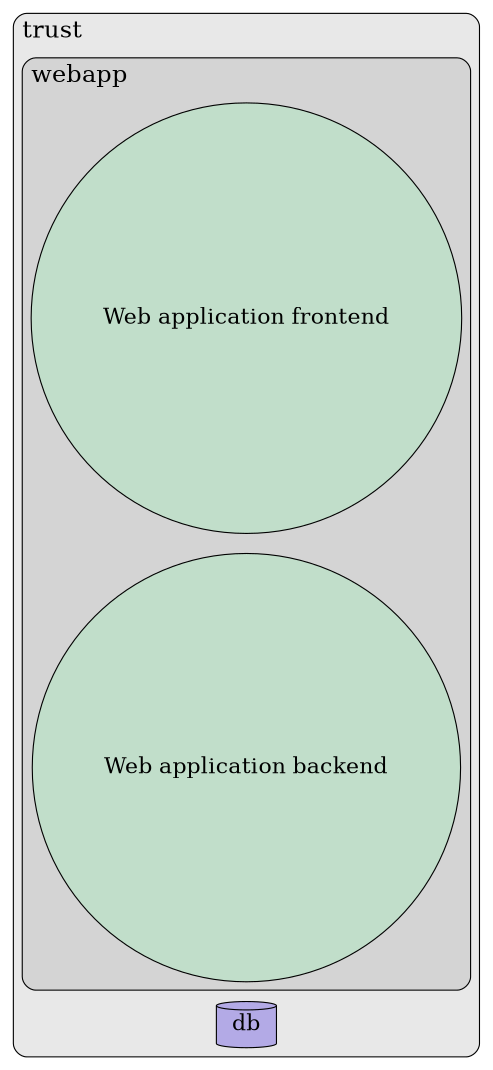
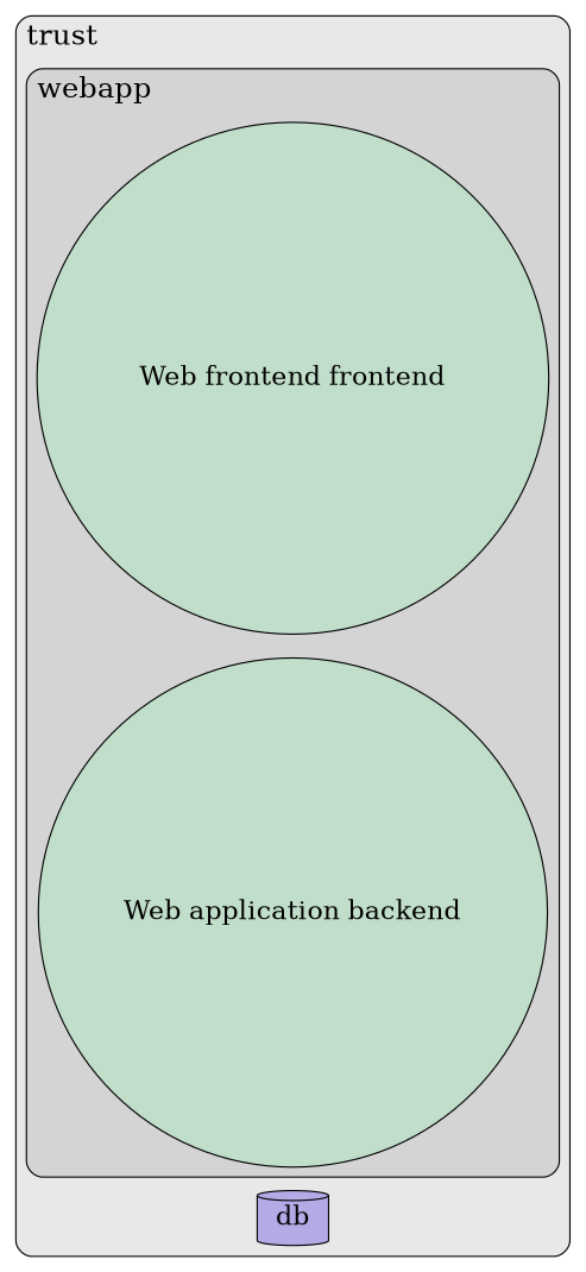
  strict graph {
    fontname="Times-Roman"
    rankdir=LR
    node [fillcolor="#C1DECA" fontname="Times-Roman" fontsize=20.0 shape=circle style=filled]
-   n1 [label="Web application frontend"]
+   n1 [label="Web frontend frontend"]
    n2 [label="Web application backend"]
    n3 [fillcolor="#B3AAE6" label=db shape=cylinder]
    subgraph cluster_1 {
      fillcolor="#55555522"
      fontsize=22.0
      label=trust
      labeljust=l
      style="rounded, filled"
      n3
      subgraph cluster_2 {
        fillcolor="#55555522"
        fontsize=22.0
        label=webapp
        labeljust=l
        style="rounded, filled"
        n1
        n2
      }
    }
  }
